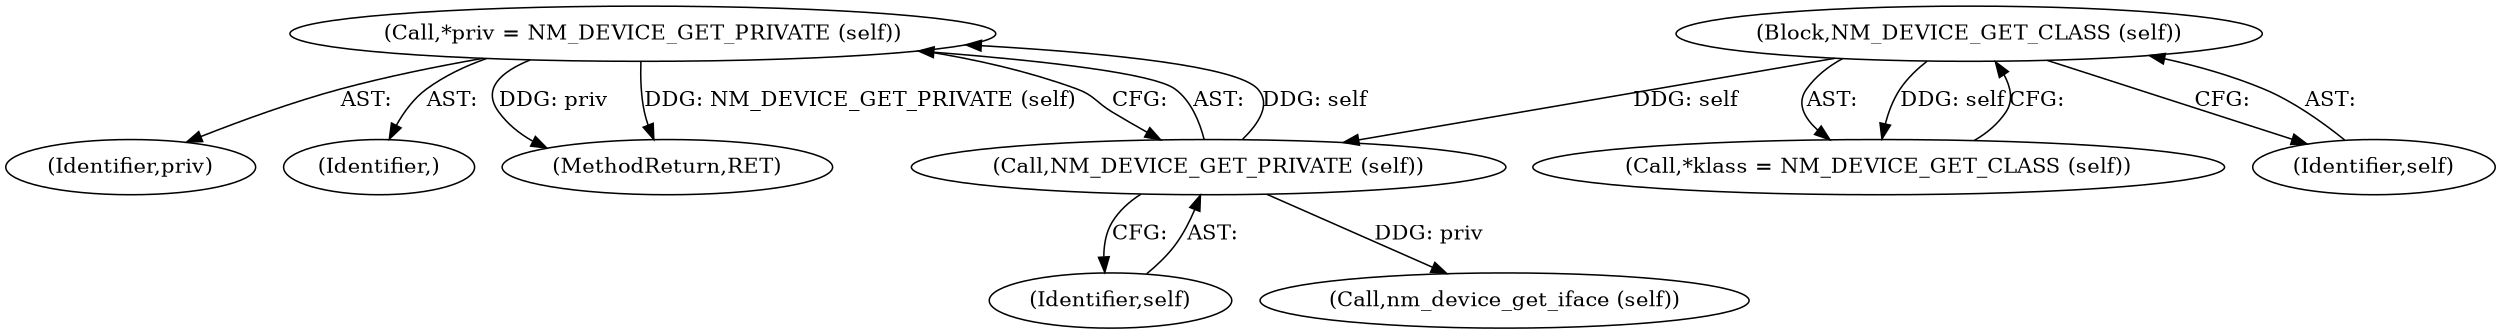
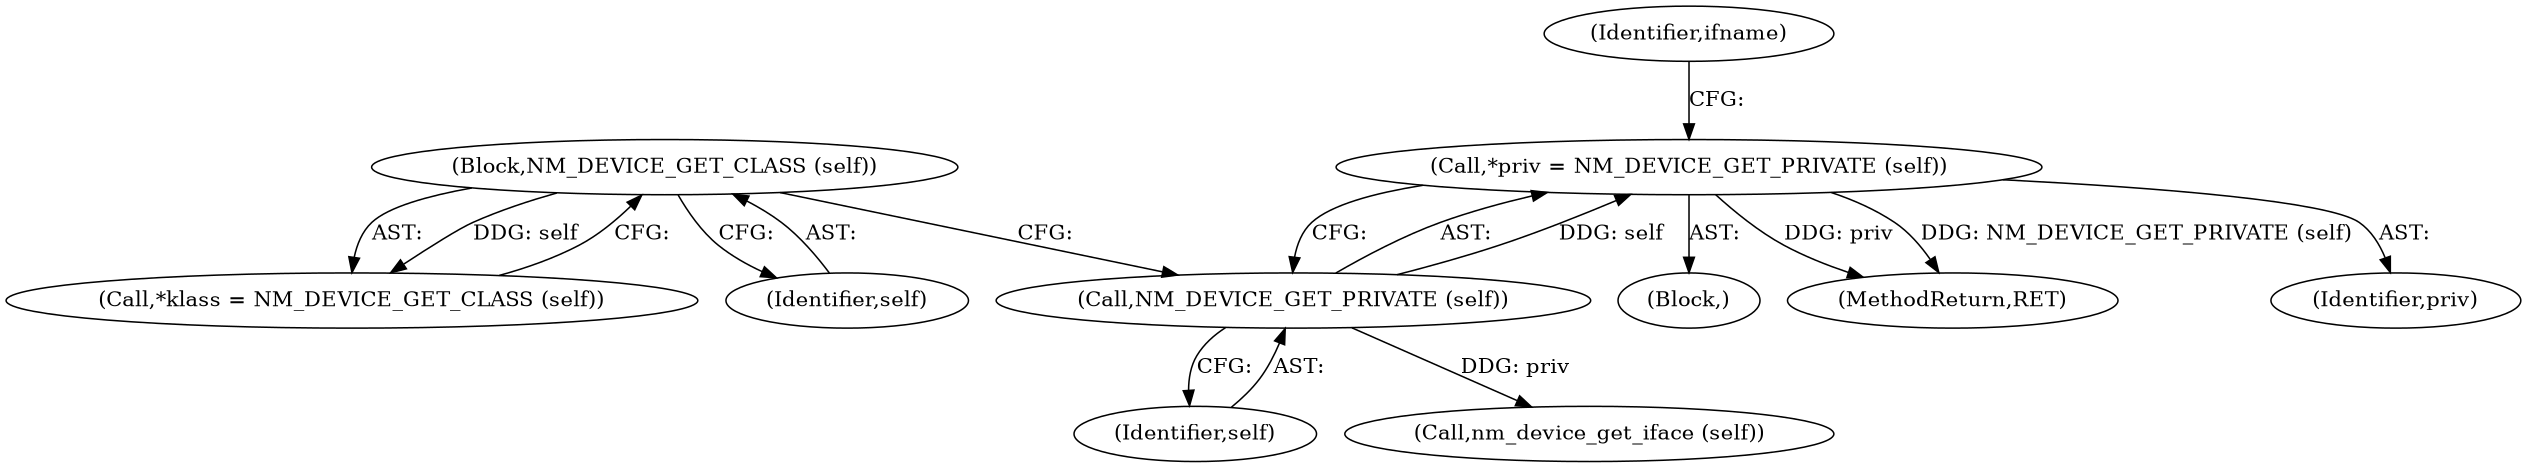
  digraph {
    n1 [label="(Call,*priv = NM_DEVICE_GET_PRIVATE (self))"]
    n2 [label="(Call,NM_DEVICE_GET_PRIVATE (self))"]
-   n3 [label="(Identifier,)"]
+   n3 [label="(Block,)"]
    n4 [label="(MethodReturn,RET)"]
    n5 [label="(Identifier,priv)"]
    n6 [label="(Identifier,self)"]
    n7 [label="(Call,nm_device_get_iface (self))"]
    n8 [label="(Block,NM_DEVICE_GET_CLASS (self))"]
    n9 [label="(Call,*klass = NM_DEVICE_GET_CLASS (self))"]
    n10 [label="(Identifier,self)"]
+   n11 [label="(Identifier,ifname)"]
    n1 -> n2 [label="CFG: "]
    n1 -> n3 [label="AST: "]
    n1 -> n4 [label="DDG: priv"]
    n1 -> n4 [label="DDG: NM_DEVICE_GET_PRIVATE (self)"]
    n1 -> n5 [label="AST: "]
    n2 -> n1 [label="AST: "]
    n2 -> n1 [label="DDG: self"]
    n2 -> n6 [label="CFG: "]
    n2 -> n7 [label="DDG: priv"]
    n6 -> n2 [label="AST: "]
-   n8 -> n2 [label="DDG: self"]
+   n8 -> n2 [label="CFG: "]
    n8 -> n9 [label="AST: "]
    n8 -> n9 [label="DDG: self"]
    n8 -> n10 [label="CFG: "]
    n9 -> n8 [label="CFG: "]
    n10 -> n8 [label="AST: "]
+   n11 -> n1 [label="CFG: "]
  }
